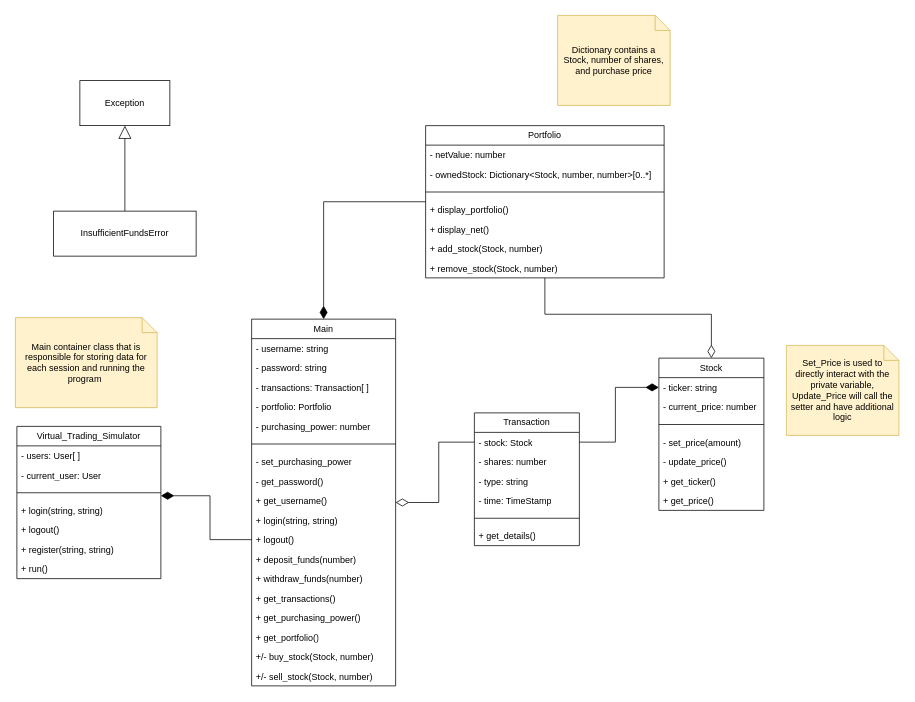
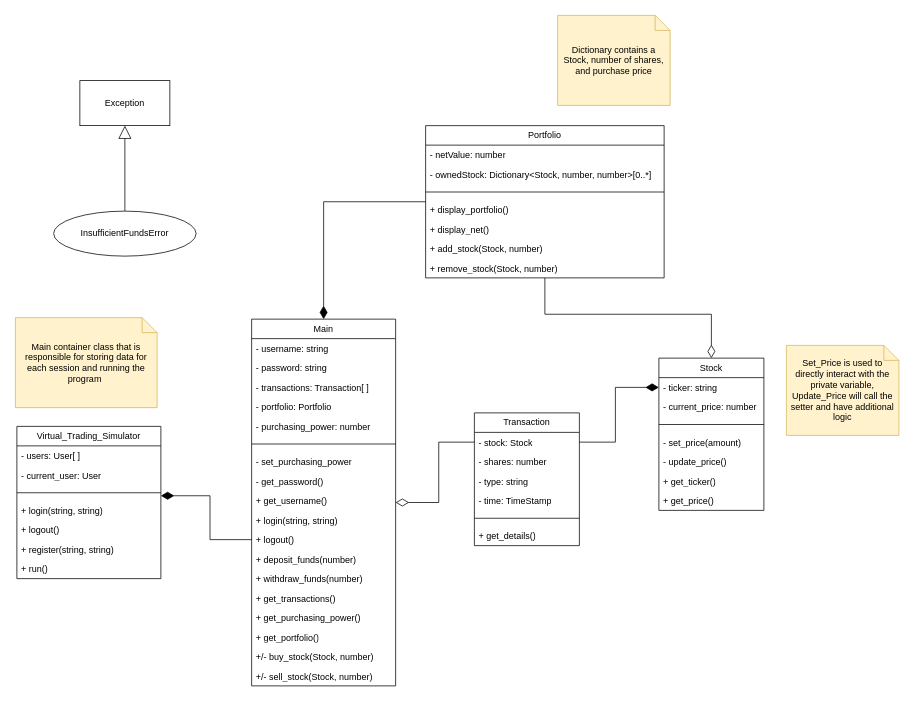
  <mxCell id="0" />
  <mxCell id="1" parent="0" />
  <mxCell id="2" value="Main" style="swimlane;fontStyle=0;childLayout=stackLayout;horizontal=1;startSize=26;fillColor=none;horizontalStack=0;resizeParent=1;resizeParentMax=0;resizeLast=0;collapsible=1;marginBottom=0;whiteSpace=wrap;html=1;" parent="1" vertex="1"><mxGeometry x="335" y="425" width="192" height="489" as="geometry"><mxRectangle x="139" y="123" width="60" height="26" as="alternateBounds" /></mxGeometry></mxCell>
  <mxCell id="3" value="- username: string" style="text;strokeColor=none;fillColor=none;align=left;verticalAlign=top;spacingLeft=4;spacingRight=4;overflow=hidden;rotatable=0;points=[[0,0.5],[1,0.5]];portConstraint=eastwest;whiteSpace=wrap;html=1;" parent="2" vertex="1"><mxGeometry y="26" width="192" height="26" as="geometry" /></mxCell>
  <mxCell id="4" value="- password: string" style="text;strokeColor=none;fillColor=none;align=left;verticalAlign=top;spacingLeft=4;spacingRight=4;overflow=hidden;rotatable=0;points=[[0,0.5],[1,0.5]];portConstraint=eastwest;whiteSpace=wrap;html=1;" parent="2" vertex="1"><mxGeometry y="52" width="192" height="26" as="geometry" /></mxCell>
  <mxCell id="5" value="- transactions: Transaction[ ]" style="text;strokeColor=none;fillColor=none;align=left;verticalAlign=top;spacingLeft=4;spacingRight=4;overflow=hidden;rotatable=0;points=[[0,0.5],[1,0.5]];portConstraint=eastwest;whiteSpace=wrap;html=1;" parent="2" vertex="1"><mxGeometry y="78" width="192" height="26" as="geometry" /></mxCell>
  <mxCell id="6" value="- portfolio: Portfolio" style="text;strokeColor=none;fillColor=none;align=left;verticalAlign=top;spacingLeft=4;spacingRight=4;overflow=hidden;rotatable=0;points=[[0,0.5],[1,0.5]];portConstraint=eastwest;whiteSpace=wrap;html=1;" parent="2" vertex="1"><mxGeometry y="104" width="192" height="26" as="geometry" /></mxCell>
  <mxCell id="7" value="- purchasing_power: number" style="text;strokeColor=none;fillColor=none;align=left;verticalAlign=top;spacingLeft=4;spacingRight=4;overflow=hidden;rotatable=0;points=[[0,0.5],[1,0.5]];portConstraint=eastwest;whiteSpace=wrap;html=1;" parent="2" vertex="1"><mxGeometry y="130" width="192" height="26" as="geometry" /></mxCell>
  <mxCell id="8" value="" style="line;strokeWidth=1;fillColor=none;align=left;verticalAlign=middle;spacingTop=-1;spacingLeft=3;spacingRight=3;rotatable=0;labelPosition=right;points=[];portConstraint=eastwest;strokeColor=inherit;" parent="2" vertex="1"><mxGeometry y="156" width="192" height="21" as="geometry" /></mxCell>
  <mxCell id="9" value="- set_purchasing_power" style="text;strokeColor=none;fillColor=none;align=left;verticalAlign=top;spacingLeft=4;spacingRight=4;overflow=hidden;rotatable=0;points=[[0,0.5],[1,0.5]];portConstraint=eastwest;whiteSpace=wrap;html=1;" vertex="1" parent="2"><mxGeometry y="177" width="192" height="26" as="geometry" /></mxCell>
  <mxCell id="10" value="- get_password()" style="text;strokeColor=none;fillColor=none;align=left;verticalAlign=top;spacingLeft=4;spacingRight=4;overflow=hidden;rotatable=0;points=[[0,0.5],[1,0.5]];portConstraint=eastwest;whiteSpace=wrap;html=1;" parent="2" vertex="1"><mxGeometry y="203" width="192" height="26" as="geometry" /></mxCell>
  <mxCell id="11" value="+ get_username()" style="text;strokeColor=none;fillColor=none;align=left;verticalAlign=top;spacingLeft=4;spacingRight=4;overflow=hidden;rotatable=0;points=[[0,0.5],[1,0.5]];portConstraint=eastwest;whiteSpace=wrap;html=1;" parent="2" vertex="1"><mxGeometry y="229" width="192" height="26" as="geometry" /></mxCell>
  <mxCell id="12" value="+ login(string, string)" style="text;strokeColor=none;fillColor=none;align=left;verticalAlign=top;spacingLeft=4;spacingRight=4;overflow=hidden;rotatable=0;points=[[0,0.5],[1,0.5]];portConstraint=eastwest;whiteSpace=wrap;html=1;" parent="2" vertex="1"><mxGeometry y="255" width="192" height="26" as="geometry" /></mxCell>
  <mxCell id="13" value="+ logout()" style="text;strokeColor=none;fillColor=none;align=left;verticalAlign=top;spacingLeft=4;spacingRight=4;overflow=hidden;rotatable=0;points=[[0,0.5],[1,0.5]];portConstraint=eastwest;whiteSpace=wrap;html=1;" parent="2" vertex="1"><mxGeometry y="281" width="192" height="26" as="geometry" /></mxCell>
  <mxCell id="14" value="+ deposit_funds(number)" style="text;strokeColor=none;fillColor=none;align=left;verticalAlign=top;spacingLeft=4;spacingRight=4;overflow=hidden;rotatable=0;points=[[0,0.5],[1,0.5]];portConstraint=eastwest;whiteSpace=wrap;html=1;" parent="2" vertex="1"><mxGeometry y="307" width="192" height="26" as="geometry" /></mxCell>
  <mxCell id="15" value="+ withdraw_funds(number)" style="text;strokeColor=none;fillColor=none;align=left;verticalAlign=top;spacingLeft=4;spacingRight=4;overflow=hidden;rotatable=0;points=[[0,0.5],[1,0.5]];portConstraint=eastwest;whiteSpace=wrap;html=1;" parent="2" vertex="1"><mxGeometry y="333" width="192" height="26" as="geometry" /></mxCell>
  <mxCell id="16" value="+ get_transactions()" style="text;strokeColor=none;fillColor=none;align=left;verticalAlign=top;spacingLeft=4;spacingRight=4;overflow=hidden;rotatable=0;points=[[0,0.5],[1,0.5]];portConstraint=eastwest;whiteSpace=wrap;html=1;" parent="2" vertex="1"><mxGeometry y="359" width="192" height="26" as="geometry" /></mxCell>
  <mxCell id="17" value="+ get_purchasing_power()" style="text;strokeColor=none;fillColor=none;align=left;verticalAlign=top;spacingLeft=4;spacingRight=4;overflow=hidden;rotatable=0;points=[[0,0.5],[1,0.5]];portConstraint=eastwest;whiteSpace=wrap;html=1;" parent="2" vertex="1"><mxGeometry y="385" width="192" height="26" as="geometry" /></mxCell>
  <mxCell id="18" value="+ get_portfolio()" style="text;strokeColor=none;fillColor=none;align=left;verticalAlign=top;spacingLeft=4;spacingRight=4;overflow=hidden;rotatable=0;points=[[0,0.5],[1,0.5]];portConstraint=eastwest;whiteSpace=wrap;html=1;" parent="2" vertex="1"><mxGeometry y="411" width="192" height="26" as="geometry" /></mxCell>
  <mxCell id="19" value="+/- buy_stock(Stock, number)" style="text;strokeColor=none;fillColor=none;align=left;verticalAlign=top;spacingLeft=4;spacingRight=4;overflow=hidden;rotatable=0;points=[[0,0.5],[1,0.5]];portConstraint=eastwest;whiteSpace=wrap;html=1;" parent="2" vertex="1"><mxGeometry y="437" width="192" height="26" as="geometry" /></mxCell>
  <mxCell id="20" value="+/- sell_stock(Stock, number)" style="text;strokeColor=none;fillColor=none;align=left;verticalAlign=top;spacingLeft=4;spacingRight=4;overflow=hidden;rotatable=0;points=[[0,0.5],[1,0.5]];portConstraint=eastwest;whiteSpace=wrap;html=1;" parent="2" vertex="1"><mxGeometry y="463" width="192" height="26" as="geometry" /></mxCell>
  <mxCell id="21" style="edgeStyle=orthogonalEdgeStyle;rounded=0;orthogonalLoop=1;jettySize=auto;html=1;entryX=0.5;entryY=0;entryDx=0;entryDy=0;endArrow=diamondThin;endFill=1;endSize=15;" parent="1" source="23" target="2" edge="1"><mxGeometry relative="1" as="geometry" /></mxCell>
  <mxCell id="22" style="edgeStyle=orthogonalEdgeStyle;rounded=0;orthogonalLoop=1;jettySize=auto;html=1;entryX=0.5;entryY=0;entryDx=0;entryDy=0;endArrow=diamondThin;endFill=0;endSize=15;" parent="1" source="23" target="38" edge="1"><mxGeometry relative="1" as="geometry" /></mxCell>
  <mxCell id="23" value="Portfolio" style="swimlane;fontStyle=0;childLayout=stackLayout;horizontal=1;startSize=26;fillColor=none;horizontalStack=0;resizeParent=1;resizeParentMax=0;resizeLast=0;collapsible=1;marginBottom=0;whiteSpace=wrap;html=1;" parent="1" vertex="1"><mxGeometry x="567" y="167" width="318" height="203" as="geometry"><mxRectangle x="139" y="123" width="60" height="26" as="alternateBounds" /></mxGeometry></mxCell>
  <mxCell id="24" value="- netValue: number" style="text;strokeColor=none;fillColor=none;align=left;verticalAlign=top;spacingLeft=4;spacingRight=4;overflow=hidden;rotatable=0;points=[[0,0.5],[1,0.5]];portConstraint=eastwest;whiteSpace=wrap;html=1;" parent="23" vertex="1"><mxGeometry y="26" width="318" height="26" as="geometry" /></mxCell>
  <mxCell id="25" value="- ownedStock: Dictionary&amp;lt;Stock, number, number&amp;gt;[0..*]" style="text;strokeColor=none;fillColor=none;align=left;verticalAlign=top;spacingLeft=4;spacingRight=4;overflow=hidden;rotatable=0;points=[[0,0.5],[1,0.5]];portConstraint=eastwest;whiteSpace=wrap;html=1;" parent="23" vertex="1"><mxGeometry y="52" width="318" height="26" as="geometry" /></mxCell>
  <mxCell id="26" value="" style="line;strokeWidth=1;fillColor=none;align=left;verticalAlign=middle;spacingTop=-1;spacingLeft=3;spacingRight=3;rotatable=0;labelPosition=right;points=[];portConstraint=eastwest;strokeColor=inherit;" parent="23" vertex="1"><mxGeometry y="78" width="318" height="21" as="geometry" /></mxCell>
  <mxCell id="27" value="+ display_portfolio()" style="text;strokeColor=none;fillColor=none;align=left;verticalAlign=top;spacingLeft=4;spacingRight=4;overflow=hidden;rotatable=0;points=[[0,0.5],[1,0.5]];portConstraint=eastwest;whiteSpace=wrap;html=1;" parent="23" vertex="1"><mxGeometry y="99" width="318" height="26" as="geometry" /></mxCell>
  <mxCell id="28" value="+ display_net()" style="text;strokeColor=none;fillColor=none;align=left;verticalAlign=top;spacingLeft=4;spacingRight=4;overflow=hidden;rotatable=0;points=[[0,0.5],[1,0.5]];portConstraint=eastwest;whiteSpace=wrap;html=1;" parent="23" vertex="1"><mxGeometry y="125" width="318" height="26" as="geometry" /></mxCell>
  <mxCell id="29" value="+ add_stock(Stock, number)" style="text;strokeColor=none;fillColor=none;align=left;verticalAlign=top;spacingLeft=4;spacingRight=4;overflow=hidden;rotatable=0;points=[[0,0.5],[1,0.5]];portConstraint=eastwest;whiteSpace=wrap;html=1;" parent="23" vertex="1"><mxGeometry y="151" width="318" height="26" as="geometry" /></mxCell>
  <mxCell id="30" value="+ remove_stock(Stock, number)" style="text;strokeColor=none;fillColor=none;align=left;verticalAlign=top;spacingLeft=4;spacingRight=4;overflow=hidden;rotatable=0;points=[[0,0.5],[1,0.5]];portConstraint=eastwest;whiteSpace=wrap;html=1;" parent="23" vertex="1"><mxGeometry y="177" width="318" height="26" as="geometry" /></mxCell>
  <mxCell id="31" value="Transaction" style="swimlane;fontStyle=0;childLayout=stackLayout;horizontal=1;startSize=26;fillColor=none;horizontalStack=0;resizeParent=1;resizeParentMax=0;resizeLast=0;collapsible=1;marginBottom=0;whiteSpace=wrap;html=1;" parent="1" vertex="1"><mxGeometry x="632" y="550" width="140" height="177" as="geometry"><mxRectangle x="139" y="123" width="60" height="26" as="alternateBounds" /></mxGeometry></mxCell>
  <mxCell id="32" value="- stock: Stock" style="text;strokeColor=none;fillColor=none;align=left;verticalAlign=top;spacingLeft=4;spacingRight=4;overflow=hidden;rotatable=0;points=[[0,0.5],[1,0.5]];portConstraint=eastwest;whiteSpace=wrap;html=1;" parent="31" vertex="1"><mxGeometry y="26" width="140" height="26" as="geometry" /></mxCell>
  <mxCell id="33" value="- shares: number" style="text;strokeColor=none;fillColor=none;align=left;verticalAlign=top;spacingLeft=4;spacingRight=4;overflow=hidden;rotatable=0;points=[[0,0.5],[1,0.5]];portConstraint=eastwest;whiteSpace=wrap;html=1;" parent="31" vertex="1"><mxGeometry y="52" width="140" height="26" as="geometry" /></mxCell>
  <mxCell id="34" value="- type: string" style="text;strokeColor=none;fillColor=none;align=left;verticalAlign=top;spacingLeft=4;spacingRight=4;overflow=hidden;rotatable=0;points=[[0,0.5],[1,0.5]];portConstraint=eastwest;whiteSpace=wrap;html=1;" parent="31" vertex="1"><mxGeometry y="78" width="140" height="26" as="geometry" /></mxCell>
  <mxCell id="35" value="- time: TimeStamp" style="text;strokeColor=none;fillColor=none;align=left;verticalAlign=top;spacingLeft=4;spacingRight=4;overflow=hidden;rotatable=0;points=[[0,0.5],[1,0.5]];portConstraint=eastwest;whiteSpace=wrap;html=1;" parent="31" vertex="1"><mxGeometry y="104" width="140" height="26" as="geometry" /></mxCell>
  <mxCell id="36" value="" style="line;strokeWidth=1;fillColor=none;align=left;verticalAlign=middle;spacingTop=-1;spacingLeft=3;spacingRight=3;rotatable=0;labelPosition=right;points=[];portConstraint=eastwest;strokeColor=inherit;" parent="31" vertex="1"><mxGeometry y="130" width="140" height="21" as="geometry" /></mxCell>
  <mxCell id="37" value="+ get_details()" style="text;strokeColor=none;fillColor=none;align=left;verticalAlign=top;spacingLeft=4;spacingRight=4;overflow=hidden;rotatable=0;points=[[0,0.5],[1,0.5]];portConstraint=eastwest;whiteSpace=wrap;html=1;" parent="31" vertex="1"><mxGeometry y="151" width="140" height="26" as="geometry" /></mxCell>
  <mxCell id="38" value="Stock" style="swimlane;fontStyle=0;childLayout=stackLayout;horizontal=1;startSize=26;fillColor=none;horizontalStack=0;resizeParent=1;resizeParentMax=0;resizeLast=0;collapsible=1;marginBottom=0;whiteSpace=wrap;html=1;" parent="1" vertex="1"><mxGeometry x="878" y="477" width="140" height="203" as="geometry"><mxRectangle x="139" y="123" width="60" height="26" as="alternateBounds" /></mxGeometry></mxCell>
  <mxCell id="39" value="- ticker: string" style="text;strokeColor=none;fillColor=none;align=left;verticalAlign=top;spacingLeft=4;spacingRight=4;overflow=hidden;rotatable=0;points=[[0,0.5],[1,0.5]];portConstraint=eastwest;whiteSpace=wrap;html=1;" parent="38" vertex="1"><mxGeometry y="26" width="140" height="26" as="geometry" /></mxCell>
  <mxCell id="40" value="- current_price: number" style="text;strokeColor=none;fillColor=none;align=left;verticalAlign=top;spacingLeft=4;spacingRight=4;overflow=hidden;rotatable=0;points=[[0,0.5],[1,0.5]];portConstraint=eastwest;whiteSpace=wrap;html=1;" parent="38" vertex="1"><mxGeometry y="52" width="140" height="26" as="geometry" /></mxCell>
  <mxCell id="41" value="" style="line;strokeWidth=1;fillColor=none;align=left;verticalAlign=middle;spacingTop=-1;spacingLeft=3;spacingRight=3;rotatable=0;labelPosition=right;points=[];portConstraint=eastwest;strokeColor=inherit;" parent="38" vertex="1"><mxGeometry y="78" width="140" height="21" as="geometry" /></mxCell>
  <mxCell id="42" value="- set_price(amount)" style="text;strokeColor=none;fillColor=none;align=left;verticalAlign=top;spacingLeft=4;spacingRight=4;overflow=hidden;rotatable=0;points=[[0,0.5],[1,0.5]];portConstraint=eastwest;whiteSpace=wrap;html=1;" vertex="1" parent="38"><mxGeometry y="99" width="140" height="26" as="geometry" /></mxCell>
  <mxCell id="43" value="- update_price()" style="text;strokeColor=none;fillColor=none;align=left;verticalAlign=top;spacingLeft=4;spacingRight=4;overflow=hidden;rotatable=0;points=[[0,0.5],[1,0.5]];portConstraint=eastwest;whiteSpace=wrap;html=1;" parent="38" vertex="1"><mxGeometry y="125" width="140" height="26" as="geometry" /></mxCell>
  <mxCell id="44" value="+ get_ticker()" style="text;strokeColor=none;fillColor=none;align=left;verticalAlign=top;spacingLeft=4;spacingRight=4;overflow=hidden;rotatable=0;points=[[0,0.5],[1,0.5]];portConstraint=eastwest;whiteSpace=wrap;html=1;" parent="38" vertex="1"><mxGeometry y="151" width="140" height="26" as="geometry" /></mxCell>
  <mxCell id="45" value="+ get_price()" style="text;strokeColor=none;fillColor=none;align=left;verticalAlign=top;spacingLeft=4;spacingRight=4;overflow=hidden;rotatable=0;points=[[0,0.5],[1,0.5]];portConstraint=eastwest;whiteSpace=wrap;html=1;" parent="38" vertex="1"><mxGeometry y="177" width="140" height="26" as="geometry" /></mxCell>
  <mxCell id="46" style="edgeStyle=orthogonalEdgeStyle;rounded=0;orthogonalLoop=1;jettySize=auto;html=1;entryX=0;entryY=0.5;entryDx=0;entryDy=0;endArrow=diamondThin;endFill=1;endSize=15;" parent="1" source="32" target="39" edge="1"><mxGeometry relative="1" as="geometry" /></mxCell>
  <mxCell id="47" style="edgeStyle=orthogonalEdgeStyle;rounded=0;orthogonalLoop=1;jettySize=auto;html=1;exitX=0;exitY=0.5;exitDx=0;exitDy=0;endArrow=diamondThin;endFill=0;endSize=15;" parent="1" source="32" target="2" edge="1"><mxGeometry relative="1" as="geometry" /></mxCell>
  <mxCell id="48" value="Dictionary contains a Stock, number of shares, and purchase price" style="shape=note;size=20;whiteSpace=wrap;html=1;fillColor=#fff2cc;strokeColor=#d6b656;" parent="1" vertex="1"><mxGeometry x="743" y="20" width="150" height="120" as="geometry" /></mxCell>
  <mxCell id="49" value="Virtual_Trading_Simulator" style="swimlane;fontStyle=0;childLayout=stackLayout;horizontal=1;startSize=26;fillColor=none;horizontalStack=0;resizeParent=1;resizeParentMax=0;resizeLast=0;collapsible=1;marginBottom=0;whiteSpace=wrap;html=1;" parent="1" vertex="1"><mxGeometry x="22" y="568" width="192" height="203" as="geometry"><mxRectangle x="139" y="123" width="60" height="26" as="alternateBounds" /></mxGeometry></mxCell>
  <mxCell id="50" value="- users: User[ ]" style="text;strokeColor=none;fillColor=none;align=left;verticalAlign=top;spacingLeft=4;spacingRight=4;overflow=hidden;rotatable=0;points=[[0,0.5],[1,0.5]];portConstraint=eastwest;whiteSpace=wrap;html=1;" parent="49" vertex="1"><mxGeometry y="26" width="192" height="26" as="geometry" /></mxCell>
  <mxCell id="51" value="- current_user: User" style="text;strokeColor=none;fillColor=none;align=left;verticalAlign=top;spacingLeft=4;spacingRight=4;overflow=hidden;rotatable=0;points=[[0,0.5],[1,0.5]];portConstraint=eastwest;whiteSpace=wrap;html=1;" parent="49" vertex="1"><mxGeometry y="52" width="192" height="26" as="geometry" /></mxCell>
  <mxCell id="52" value="" style="line;strokeWidth=1;fillColor=none;align=left;verticalAlign=middle;spacingTop=-1;spacingLeft=3;spacingRight=3;rotatable=0;labelPosition=right;points=[];portConstraint=eastwest;strokeColor=inherit;" parent="49" vertex="1"><mxGeometry y="78" width="192" height="21" as="geometry" /></mxCell>
  <mxCell id="53" value="+ login(string, string)" style="text;strokeColor=none;fillColor=none;align=left;verticalAlign=top;spacingLeft=4;spacingRight=4;overflow=hidden;rotatable=0;points=[[0,0.5],[1,0.5]];portConstraint=eastwest;whiteSpace=wrap;html=1;" parent="49" vertex="1"><mxGeometry y="99" width="192" height="26" as="geometry" /></mxCell>
  <mxCell id="54" value="+ logout()" style="text;strokeColor=none;fillColor=none;align=left;verticalAlign=top;spacingLeft=4;spacingRight=4;overflow=hidden;rotatable=0;points=[[0,0.5],[1,0.5]];portConstraint=eastwest;whiteSpace=wrap;html=1;" parent="49" vertex="1"><mxGeometry y="125" width="192" height="26" as="geometry" /></mxCell>
  <mxCell id="55" value="+ register(string, string)" style="text;strokeColor=none;fillColor=none;align=left;verticalAlign=top;spacingLeft=4;spacingRight=4;overflow=hidden;rotatable=0;points=[[0,0.5],[1,0.5]];portConstraint=eastwest;whiteSpace=wrap;html=1;" parent="49" vertex="1"><mxGeometry y="151" width="192" height="26" as="geometry" /></mxCell>
  <mxCell id="56" value="+ run()" style="text;strokeColor=none;fillColor=none;align=left;verticalAlign=top;spacingLeft=4;spacingRight=4;overflow=hidden;rotatable=0;points=[[0,0.5],[1,0.5]];portConstraint=eastwest;whiteSpace=wrap;html=1;" parent="49" vertex="1"><mxGeometry y="177" width="192" height="26" as="geometry" /></mxCell>
  <mxCell id="57" value="Main container class that is responsible for storing data for each session and running the program&amp;nbsp;" style="shape=note;size=20;whiteSpace=wrap;html=1;fillColor=#fff2cc;strokeColor=#d6b656;" parent="1" vertex="1"><mxGeometry x="20" y="423" width="189" height="120" as="geometry" /></mxCell>
  <mxCell id="58" style="edgeStyle=orthogonalEdgeStyle;rounded=0;orthogonalLoop=1;jettySize=auto;html=1;entryX=1;entryY=0.691;entryDx=0;entryDy=0;entryPerimeter=0;endArrow=diamondThin;endFill=1;endSize=15;" parent="1" source="13" target="52" edge="1"><mxGeometry relative="1" as="geometry" /></mxCell>
  <mxCell id="59" value="Exception" style="rounded=0;whiteSpace=wrap;html=1;" vertex="1" parent="1"><mxGeometry x="106" y="107" width="120" height="60" as="geometry" /></mxCell>
  <mxCell id="60" style="edgeStyle=orthogonalEdgeStyle;rounded=0;orthogonalLoop=1;jettySize=auto;html=1;entryX=0.5;entryY=1;entryDx=0;entryDy=0;endArrow=block;endFill=0;strokeWidth=1;endSize=15;" edge="1" parent="1" source="61" target="59"><mxGeometry relative="1" as="geometry" /></mxCell>
- <mxCell id="61" value="InsufficientFundsError" style="rounded=0;whiteSpace=wrap;html=1;" vertex="1" parent="1"><mxGeometry x="71" y="281" width="190" height="60" as="geometry" /></mxCell>
+ <mxCell id="61" value="InsufficientFundsError" style="ellipse;whiteSpace=wrap;html=1;" vertex="1" parent="1"><mxGeometry x="71" y="281" width="190" height="60" as="geometry" /></mxCell>
  <mxCell id="62" value="Set_Price is used to directly interact with the private variable, Update_Price will call the setter and have additional logic" style="shape=note;size=20;whiteSpace=wrap;html=1;fillColor=#fff2cc;strokeColor=#d6b656;" vertex="1" parent="1"><mxGeometry x="1048" y="460" width="150" height="120" as="geometry" /></mxCell>
